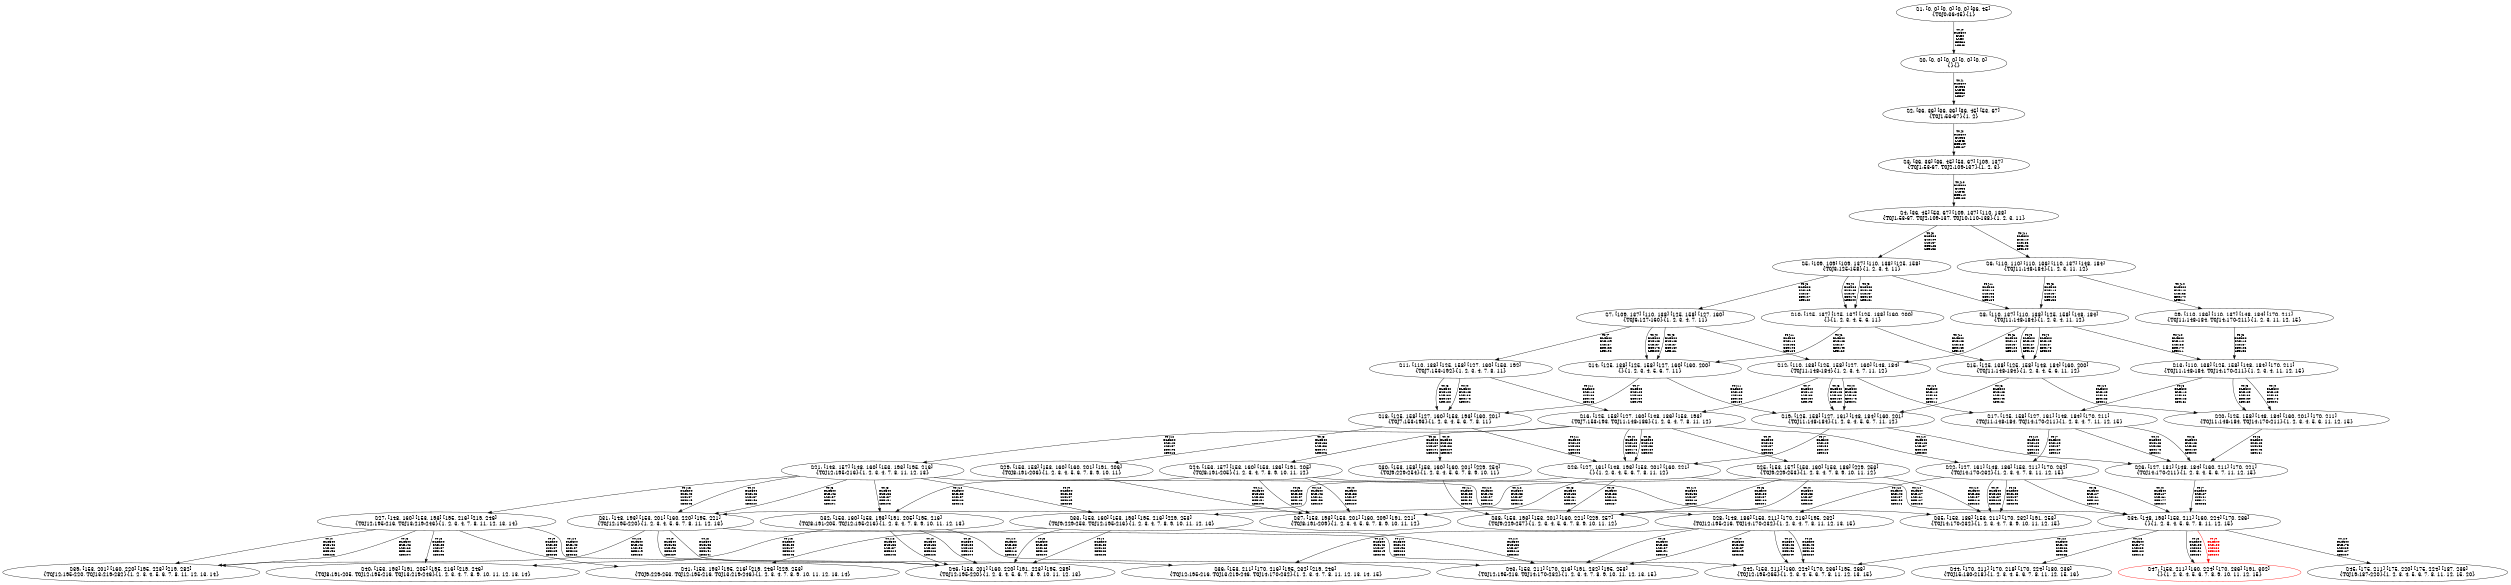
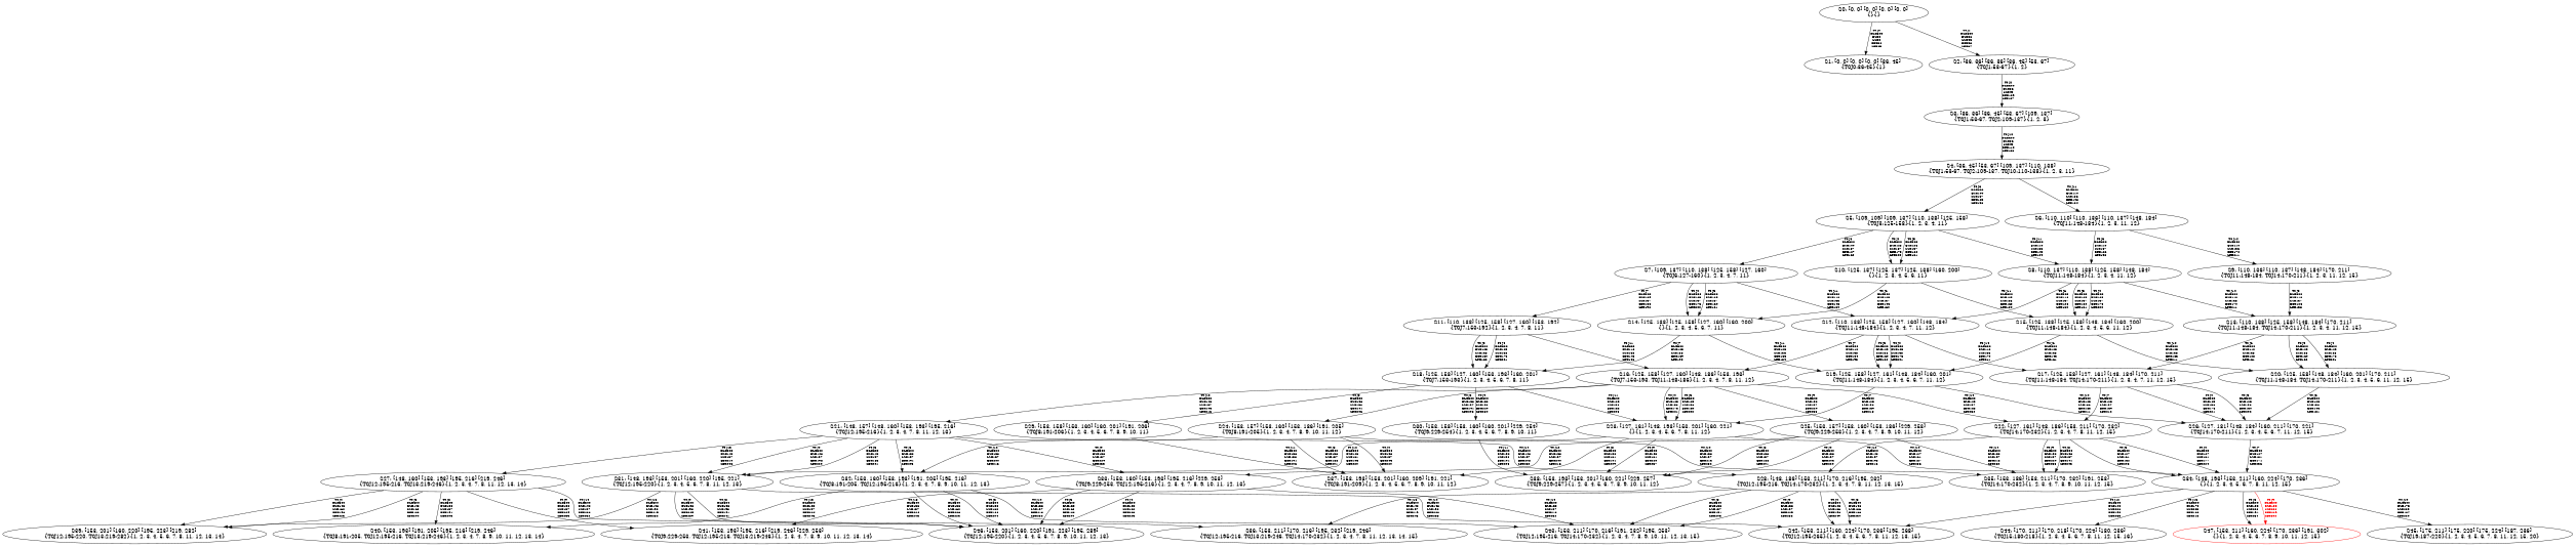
  digraph {
    edge [fontsize=8]
    n1 [label="S0: [0, 0] [0, 0] [0, 0] [0, 0] \n{}{}"]
    n2 [label="S1: [0, 0] [0, 0] [0, 0] [36, 45] \n{T0J0:36-45}{1}"]
    n3 [label="S2: [36, 36] [36, 36] [36, 45] [53, 67] \n{T0J1:53-67}{1, 2}"]
    n4 [label="S3: [36, 36] [36, 45] [53, 67] [109, 137] \n{T0J1:53-67, T0J2:109-137}{1, 2, 3}"]
    n5 [label="S4: [36, 45] [53, 67] [109, 137] [110, 138] \n{T0J1:53-67, T0J2:109-137, T0J10:110-138}{1, 2, 3, 11}"]
    n6 [label="S5: [109, 109] [109, 137] [110, 138] [125, 158] \n{T0J3:125-158}{1, 2, 3, 4, 11}"]
    n7 [label="S6: [110, 110] [110, 136] [110, 137] [148, 184] \n{T0J11:148-184}{1, 2, 3, 11, 12}"]
    n8 [label="S7: [109, 137] [110, 138] [125, 158] [127, 160] \n{T0J6:127-160}{1, 2, 3, 4, 7, 11}"]
    n9 [label="S8: [110, 137] [110, 138] [125, 158] [148, 184] \n{T0J11:148-184}{1, 2, 3, 4, 11, 12}"]
    n10 [label="S10: [125, 137] [125, 137] [125, 138] [160, 200] \n{}{1, 2, 3, 4, 5, 6, 11}"]
    n11 [label="S9: [110, 136] [110, 137] [148, 184] [170, 211] \n{T0J11:148-184, T0J14:170-211}{1, 2, 3, 11, 12, 15}"]
    n12 [label="S11: [110, 138] [125, 158] [127, 160] [153, 192] \n{T0J7:153-192}{1, 2, 3, 4, 7, 8, 11}"]
    n13 [label="S12: [110, 138] [125, 158] [127, 160] [148, 184] \n{T0J11:148-184}{1, 2, 3, 4, 7, 11, 12}"]
    n14 [label="S14: [125, 138] [125, 158] [127, 160] [160, 200] \n{}{1, 2, 3, 4, 5, 6, 7, 11}"]
    n15 [label="S13: [110, 138] [125, 158] [148, 184] [170, 211] \n{T0J11:148-184, T0J14:170-211}{1, 2, 3, 4, 11, 12, 15}"]
    n16 [label="S15: [125, 138] [125, 158] [148, 184] [160, 200] \n{T0J11:148-184}{1, 2, 3, 4, 5, 6, 11, 12}"]
    n17 [label="S16: [125, 158] [127, 160] [148, 186] [153, 193] \n{T0J7:153-193, T0J11:148-186}{1, 2, 3, 4, 7, 8, 11, 12}"]
    n18 [label="S18: [125, 158] [127, 160] [153, 193] [160, 201] \n{T0J7:153-193}{1, 2, 3, 4, 5, 6, 7, 8, 11}"]
    n19 [label="S17: [125, 158] [127, 161] [148, 184] [170, 211] \n{T0J11:148-184, T0J14:170-211}{1, 2, 3, 4, 7, 11, 12, 15}"]
    n20 [label="S19: [125, 158] [127, 161] [148, 184] [160, 201] \n{T0J11:148-184}{1, 2, 3, 4, 5, 6, 7, 11, 12}"]
    n21 [label="S20: [125, 158] [148, 184] [160, 201] [170, 211] \n{T0J11:148-184, T0J14:170-211}{1, 2, 3, 4, 5, 6, 11, 12, 15}"]
    n22 [label="S21: [148, 157] [148, 160] [153, 193] [195, 216] \n{T0J12:195-216}{1, 2, 3, 4, 7, 8, 11, 12, 13}"]
    n23 [label="S22: [127, 161] [148, 186] [153, 211] [170, 232] \n{T0J14:170-232}{1, 2, 3, 4, 7, 8, 11, 12, 15}"]
    n24 [label="S23: [127, 161] [148, 193] [153, 201] [160, 221] \n{}{1, 2, 3, 4, 5, 6, 7, 8, 11, 12}"]
    n25 [label="S24: [153, 157] [153, 160] [153, 186] [191, 205] \n{T0J8:191-205}{1, 2, 3, 4, 7, 8, 9, 10, 11, 12}"]
    n26 [label="S25: [153, 157] [153, 160] [153, 186] [229, 253] \n{T0J9:229-253}{1, 2, 3, 4, 7, 8, 9, 10, 11, 12}"]
    n27 [label="S29: [153, 158] [153, 160] [160, 201] [191, 206] \n{T0J8:191-206}{1, 2, 3, 4, 5, 6, 7, 8, 9, 10, 11}"]
    n28 [label="S30: [153, 158] [153, 160] [160, 201] [229, 254] \n{T0J9:229-254}{1, 2, 3, 4, 5, 6, 7, 8, 9, 10, 11}"]
    n29 [label="S26: [127, 181] [148, 184] [160, 211] [170, 221] \n{T0J14:170-211}{1, 2, 3, 4, 5, 6, 7, 11, 12, 15}"]
    n30 [label="S27: [148, 160] [153, 193] [195, 216] [219, 246] \n{T0J12:195-216, T0J13:219-246}{1, 2, 3, 4, 7, 8, 11, 12, 13, 14}"]
    n31 [label="S28: [148, 186] [153, 211] [170, 216] [195, 232] \n{T0J12:195-216, T0J14:170-232}{1, 2, 3, 4, 7, 8, 11, 12, 13, 15}"]
    n32 [label="S31: [148, 193] [153, 201] [160, 220] [195, 221] \n{T0J12:195-220}{1, 2, 3, 4, 5, 6, 7, 8, 11, 12, 13}"]
    n33 [label="S32: [153, 160] [153, 193] [191, 205] [195, 216] \n{T0J8:191-205, T0J12:195-216}{1, 2, 3, 4, 7, 8, 9, 10, 11, 12, 13}"]
    n34 [label="S33: [153, 160] [153, 193] [195, 216] [229, 253] \n{T0J9:229-253, T0J12:195-216}{1, 2, 3, 4, 7, 8, 9, 10, 11, 12, 13}"]
    n35 [label="S34: [148, 193] [153, 211] [160, 224] [170, 236] \n{}{1, 2, 3, 4, 5, 6, 7, 8, 11, 12, 15}"]
    n36 [label="S35: [153, 186] [153, 211] [170, 232] [191, 253] \n{T0J14:170-232}{1, 2, 3, 4, 7, 8, 9, 10, 11, 12, 15}"]
    n37 [label="S37: [153, 193] [153, 201] [160, 209] [191, 221] \n{T0J8:191-209}{1, 2, 3, 4, 5, 6, 7, 8, 9, 10, 11, 12}"]
    n38 [label="S38: [153, 193] [153, 201] [160, 221] [229, 257] \n{T0J9:229-257}{1, 2, 3, 4, 5, 6, 7, 8, 9, 10, 11, 12}"]
    n39 [label="S36: [153, 211] [170, 216] [195, 232] [219, 246] \n{T0J12:195-216, T0J13:219-246, T0J14:170-232}{1, 2, 3, 4, 7, 8, 11, 12, 13, 14, 15}"]
    n40 [label="S39: [153, 201] [160, 220] [195, 223] [219, 282] \n{T0J12:195-220, T0J13:219-282}{1, 2, 3, 4, 5, 6, 7, 8, 11, 12, 13, 14}"]
    n41 [label="S40: [153, 193] [191, 205] [195, 216] [219, 246] \n{T0J8:191-205, T0J12:195-216, T0J13:219-246}{1, 2, 3, 4, 7, 8, 9, 10, 11, 12, 13, 14}"]
    n42 [label="S41: [153, 193] [195, 216] [219, 246] [229, 253] \n{T0J9:229-253, T0J12:195-216, T0J13:219-246}{1, 2, 3, 4, 7, 8, 9, 10, 11, 12, 13, 14}"]
    n43 [label="S42: [153, 211] [160, 224] [170, 236] [195, 268] \n{T0J12:195-265}{1, 2, 3, 4, 5, 6, 7, 8, 11, 12, 13, 15}"]
    n44 [label="S43: [153, 211] [170, 216] [191, 232] [195, 253] \n{T0J12:195-216, T0J14:170-232}{1, 2, 3, 4, 7, 8, 9, 10, 11, 12, 13, 15}"]
    n45 [label="S46: [153, 201] [160, 220] [191, 223] [195, 289] \n{T0J12:195-220}{1, 2, 3, 4, 5, 6, 7, 8, 9, 10, 11, 12, 13}"]
    n46 [label="S44: [170, 211] [170, 218] [170, 224] [180, 236] \n{T0J15:180-218}{1, 2, 3, 4, 5, 6, 7, 8, 11, 12, 15, 16}"]
    n47 [label="S45: [175, 211] [175, 220] [175, 224] [187, 236] \n{T0J19:187-220}{1, 2, 3, 4, 5, 6, 7, 8, 11, 12, 15, 20}"]
    n48 [color=Red label="S47: [153, 211] [160, 224] [170, 236] [191, 302] \n{}{1, 2, 3, 4, 5, 6, 7, 8, 9, 10, 11, 12, 15}"]
-   n2 -> n1 [label="T0 J0\nDL=300\nES=0\nLS=0\nEF=36\nLF=45"]
+   n1 -> n2 [label="T0 J0\nDL=300\nES=0\nLS=0\nEF=36\nLF=45"]
    n1 -> n3 [label="T0 J1\nDL=300\nES=36\nLS=45\nEF=53\nLF=67"]
    n3 -> n4 [label="T0 J2\nDL=300\nES=36\nLS=45\nEF=109\nLF=137"]
    n4 -> n5 [label="T0 J10\nDL=300\nES=36\nLS=45\nEF=110\nLF=138"]
    n5 -> n6 [label="T0 J3\nDL=300\nES=109\nLS=137\nEF=125\nLF=158"]
    n5 -> n7 [label="T0 J11\nDL=300\nES=110\nLS=136\nEF=148\nLF=184"]
    n6 -> n8 [label="T0 J6\nDL=300\nES=109\nLS=137\nEF=127\nLF=160"]
    n6 -> n9 [label="T0 J11\nDL=300\nES=110\nLS=136\nEF=148\nLF=184"]
    n6 -> n10 [label="T0 J4\nDL=300\nES=125\nLS=137\nEF=175\nLF=200"]
    n6 -> n10 [label="T0 J5\nDL=300\nES=125\nLS=137\nEF=160\nLF=181"]
    n7 -> n9 [label="T0 J3\nDL=300\nES=110\nLS=137\nEF=126\nLF=158"]
    n7 -> n11 [label="T0 J14\nDL=300\nES=110\nLS=136\nEF=170\nLF=211"]
    n8 -> n12 [label="T0 J7\nDL=300\nES=109\nLS=137\nEF=153\nLF=192"]
    n8 -> n13 [label="T0 J11\nDL=300\nES=110\nLS=136\nEF=148\nLF=184"]
    n8 -> n14 [label="T0 J4\nDL=300\nES=125\nLS=137\nEF=175\nLF=200"]
    n8 -> n14 [label="T0 J5\nDL=300\nES=125\nLS=137\nEF=160\nLF=181"]
    n9 -> n13 [label="T0 J6\nDL=300\nES=110\nLS=137\nEF=128\nLF=160"]
    n9 -> n15 [label="T0 J14\nDL=300\nES=110\nLS=136\nEF=170\nLF=211"]
    n9 -> n16 [label="T0 J4\nDL=300\nES=125\nLS=137\nEF=175\nLF=200"]
    n9 -> n16 [label="T0 J5\nDL=300\nES=125\nLS=137\nEF=160\nLF=181"]
    n10 -> n14 [label="T0 J6\nDL=300\nES=125\nLS=137\nEF=143\nLF=160"]
    n10 -> n16 [label="T0 J11\nDL=300\nES=125\nLS=136\nEF=163\nLF=184"]
    n11 -> n15 [label="T0 J3\nDL=300\nES=110\nLS=137\nEF=126\nLF=158"]
    n12 -> n17 [label="T0 J11\nDL=300\nES=110\nLS=138\nEF=148\nLF=186"]
    n12 -> n18 [label="T0 J4\nDL=300\nES=125\nLS=138\nEF=175\nLF=201"]
    n12 -> n18 [label="T0 J5\nDL=300\nES=125\nLS=138\nEF=160\nLF=182"]
    n13 -> n17 [label="T0 J7\nDL=300\nES=110\nLS=138\nEF=154\nLF=193"]
    n13 -> n19 [label="T0 J14\nDL=300\nES=110\nLS=136\nEF=170\nLF=211"]
    n13 -> n20 [label="T0 J4\nDL=300\nES=125\nLS=138\nEF=175\nLF=201"]
    n13 -> n20 [label="T0 J5\nDL=300\nES=125\nLS=138\nEF=160\nLF=182"]
    n14 -> n18 [label="T0 J7\nDL=300\nES=125\nLS=138\nEF=169\nLF=193"]
    n14 -> n20 [label="T0 J11\nDL=300\nES=125\nLS=136\nEF=163\nLF=184"]
    n15 -> n19 [label="T0 J6\nDL=300\nES=110\nLS=138\nEF=128\nLF=161"]
    n15 -> n21 [label="T0 J4\nDL=300\nES=125\nLS=138\nEF=175\nLF=201"]
    n15 -> n21 [label="T0 J5\nDL=300\nES=125\nLS=138\nEF=160\nLF=182"]
    n16 -> n20 [label="T0 J6\nDL=300\nES=125\nLS=138\nEF=143\nLF=161"]
    n16 -> n21 [label="T0 J14\nDL=300\nES=125\nLS=136\nEF=185\nLF=211"]
    n17 -> n22 [label="T0 J12\nDL=300\nES=148\nLS=157\nEF=195\nLF=216"]
    n17 -> n23 [label="T0 J14\nDL=300\nES=125\nLS=157\nEF=185\nLF=232"]
    n17 -> n24 [label="T0 J4\nDL=300\nES=125\nLS=158\nEF=175\nLF=221"]
    n17 -> n24 [label="T0 J5\nDL=300\nES=125\nLS=158\nEF=160\nLF=202"]
    n17 -> n25 [label="T0 J8\nDL=300\nES=153\nLS=157\nEF=191\nLF=205"]
    n17 -> n26 [label="T0 J9\nDL=300\nES=153\nLS=157\nEF=229\nLF=253"]
    n18 -> n24 [label="T0 J11\nDL=300\nES=125\nLS=158\nEF=163\nLF=206"]
    n18 -> n27 [label="T0 J8\nDL=300\nES=153\nLS=158\nEF=191\nLF=206"]
    n18 -> n28 [label="T0 J9\nDL=300\nES=153\nLS=158\nEF=229\nLF=254"]
    n19 -> n23 [label="T0 J7\nDL=300\nES=125\nLS=157\nEF=169\nLF=212"]
    n19 -> n29 [label="T0 J4\nDL=300\nES=125\nLS=158\nEF=175\nLF=221"]
    n19 -> n29 [label="T0 J5\nDL=300\nES=125\nLS=158\nEF=160\nLF=202"]
    n20 -> n24 [label="T0 J7\nDL=300\nES=125\nLS=158\nEF=169\nLF=213"]
    n20 -> n29 [label="T0 J14\nDL=300\nES=125\nLS=136\nEF=185\nLF=211"]
    n21 -> n29 [label="T0 J6\nDL=300\nES=125\nLS=158\nEF=143\nLF=181"]
    n22 -> n30 [label="T0 J13\nDL=300\nES=148\nLS=157\nEF=219\nLF=246"]
    n22 -> n31 [label="T0 J14\nDL=300\nES=148\nLS=157\nEF=208\nLF=232"]
    n22 -> n32 [label="T0 J4\nDL=300\nES=148\nLS=157\nEF=198\nLF=220"]
    n22 -> n32 [label="T0 J5\nDL=300\nES=148\nLS=157\nEF=183\nLF=201"]
    n22 -> n33 [label="T0 J8\nDL=300\nES=153\nLS=157\nEF=191\nLF=205"]
    n22 -> n34 [label="T0 J9\nDL=300\nES=153\nLS=157\nEF=229\nLF=253"]
    n23 -> n31 [label="T0 J12\nDL=300\nES=148\nLS=157\nEF=195\nLF=216"]
    n23 -> n35 [label="T0 J4\nDL=300\nES=127\nLS=161\nEF=177\nLF=224"]
    n23 -> n35 [label="T0 J5\nDL=300\nES=127\nLS=161\nEF=162\nLF=205"]
    n23 -> n36 [label="T0 J8\nDL=300\nES=153\nLS=157\nEF=191\nLF=205"]
    n23 -> n36 [label="T0 J9\nDL=300\nES=153\nLS=157\nEF=229\nLF=253"]
    n24 -> n32 [label="T0 J12\nDL=300\nES=148\nLS=161\nEF=195\nLF=220"]
    n24 -> n35 [label="T0 J14\nDL=300\nES=127\nLS=161\nEF=187\nLF=236"]
    n24 -> n37 [label="T0 J8\nDL=300\nES=153\nLS=161\nEF=191\nLF=209"]
    n24 -> n38 [label="T0 J9\nDL=300\nES=153\nLS=161\nEF=229\nLF=257"]
    n25 -> n33 [label="T0 J12\nDL=300\nES=153\nLS=157\nEF=200\nLF=216"]
    n25 -> n36 [label="T0 J14\nDL=300\nES=153\nLS=157\nEF=213\nLF=232"]
    n25 -> n37 [label="T0 J4\nDL=300\nES=153\nLS=157\nEF=203\nLF=220"]
    n25 -> n37 [label="T0 J5\nDL=300\nES=153\nLS=157\nEF=188\nLF=201"]
    n26 -> n34 [label="T0 J12\nDL=300\nES=153\nLS=157\nEF=200\nLF=216"]
    n26 -> n36 [label="T0 J14\nDL=300\nES=153\nLS=157\nEF=213\nLF=232"]
    n26 -> n38 [label="T0 J4\nDL=300\nES=153\nLS=157\nEF=203\nLF=220"]
    n26 -> n38 [label="T0 J5\nDL=300\nES=153\nLS=157\nEF=188\nLF=201"]
    n27 -> n37 [label="T0 J11\nDL=300\nES=153\nLS=158\nEF=191\nLF=206"]
    n28 -> n38 [label="T0 J11\nDL=300\nES=153\nLS=158\nEF=191\nLF=206"]
    n29 -> n35 [label="T0 J7\nDL=300\nES=127\nLS=181\nEF=171\nLF=236"]
    n30 -> n39 [label="T0 J14\nDL=300\nES=148\nLS=157\nEF=208\nLF=232"]
    n30 -> n40 [label="T0 J4\nDL=300\nES=148\nLS=160\nEF=198\nLF=223"]
    n30 -> n40 [label="T0 J5\nDL=300\nES=148\nLS=160\nEF=183\nLF=204"]
    n30 -> n41 [label="T0 J8\nDL=300\nES=153\nLS=157\nEF=191\nLF=205"]
    n30 -> n42 [label="T0 J9\nDL=300\nES=153\nLS=157\nEF=229\nLF=253"]
    n31 -> n39 [label="T0 J13\nDL=300\nES=148\nLS=157\nEF=219\nLF=246"]
    n31 -> n43 [label="T0 J4\nDL=300\nES=148\nLS=186\nEF=198\nLF=249"]
    n31 -> n43 [label="T0 J5\nDL=300\nES=148\nLS=186\nEF=183\nLF=230"]
    n31 -> n44 [label="T0 J8\nDL=300\nES=153\nLS=157\nEF=191\nLF=205"]
    n31 -> n44 [label="T0 J9\nDL=300\nES=153\nLS=157\nEF=229\nLF=253"]
    n32 -> n40 [label="T0 J13\nDL=300\nES=148\nLS=193\nEF=219\nLF=282"]
    n32 -> n43 [label="T0 J14\nDL=300\nES=148\nLS=193\nEF=208\nLF=268"]
    n32 -> n45 [label="T0 J8\nDL=300\nES=153\nLS=193\nEF=191\nLF=241"]
    n32 -> n45 [label="T0 J9\nDL=300\nES=153\nLS=193\nEF=229\nLF=289"]
    n33 -> n41 [label="T0 J13\nDL=300\nES=153\nLS=157\nEF=224\nLF=246"]
    n33 -> n44 [label="T0 J14\nDL=300\nES=153\nLS=157\nEF=213\nLF=232"]
    n33 -> n45 [label="T0 J4\nDL=300\nES=153\nLS=160\nEF=203\nLF=223"]
    n33 -> n45 [label="T0 J5\nDL=300\nES=153\nLS=160\nEF=188\nLF=204"]
    n34 -> n42 [label="T0 J13\nDL=300\nES=153\nLS=157\nEF=224\nLF=246"]
    n34 -> n44 [label="T0 J14\nDL=300\nES=153\nLS=157\nEF=213\nLF=232"]
    n34 -> n45 [label="T0 J4\nDL=300\nES=153\nLS=160\nEF=203\nLF=223"]
    n34 -> n45 [label="T0 J5\nDL=300\nES=153\nLS=160\nEF=188\nLF=204"]
    n35 -> n43 [label="T0 J12\nDL=300\nES=148\nLS=206\nEF=195\nLF=265"]
    n35 -> n46 [label="T0 J15\nDL=300\nES=170\nLS=205\nEF=180\nLF=218"]
    n35 -> n47 [label="T0 J19\nDL=300\nES=175\nLS=205\nEF=187\nLF=220"]
    n35 -> n48 [label="T0 J8\nDL=300\nES=153\nLS=206\nEF=191\nLF=254"]
    n35 -> n48 [color=Red fontcolor=Red label="T0 J9\nDL=300\nES=153\nLS=206\nEF=229\nLF=302"]
  }
